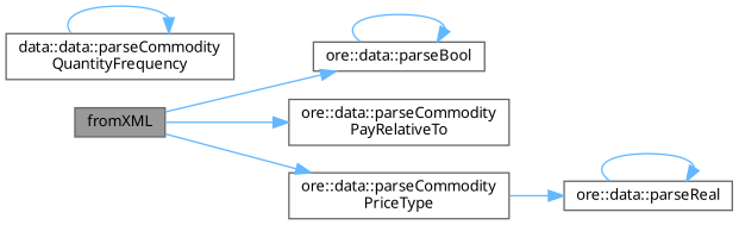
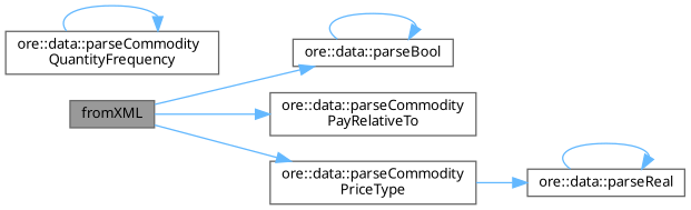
  digraph {
    fontname="Noto Sans"
    rankdir=LR
    node [color=grey40 fillcolor=white fontname="Noto Sans" fontsize=10 shape=box style=filled]
    edge [color=steelblue1 fontname="Noto Sans" fontsize=10 labelfontname=Helvetica labelfontsize=10 style=solid]
    n1 [color=gray40 fillcolor=grey60 fontcolor=black height=0.2 label=fromXML width=0.4]
    n2 [height=0.2 label="ore::data::parseBool" width=0.4]
    n3 [height=0.2 label="ore::data::parseCommodity\lPayRelativeTo" width=0.4]
    n4 [height=0.2 label="ore::data::parseCommodity\lPriceType" width=0.4]
    n5 [height=0.2 label="ore::data::parseReal" width=0.4]
-   n6 [height=0.2 label="data::data::parseCommodity\lQuantityFrequency" width=0.4]
+   n6 [height=0.2 label="ore::data::parseCommodity\lQuantityFrequency" width=0.4]
    n1 -> n2
    n1 -> n3
    n1 -> n4
    n2 -> n2
    n4 -> n5
    n5 -> n5
    n6 -> n6
  }
